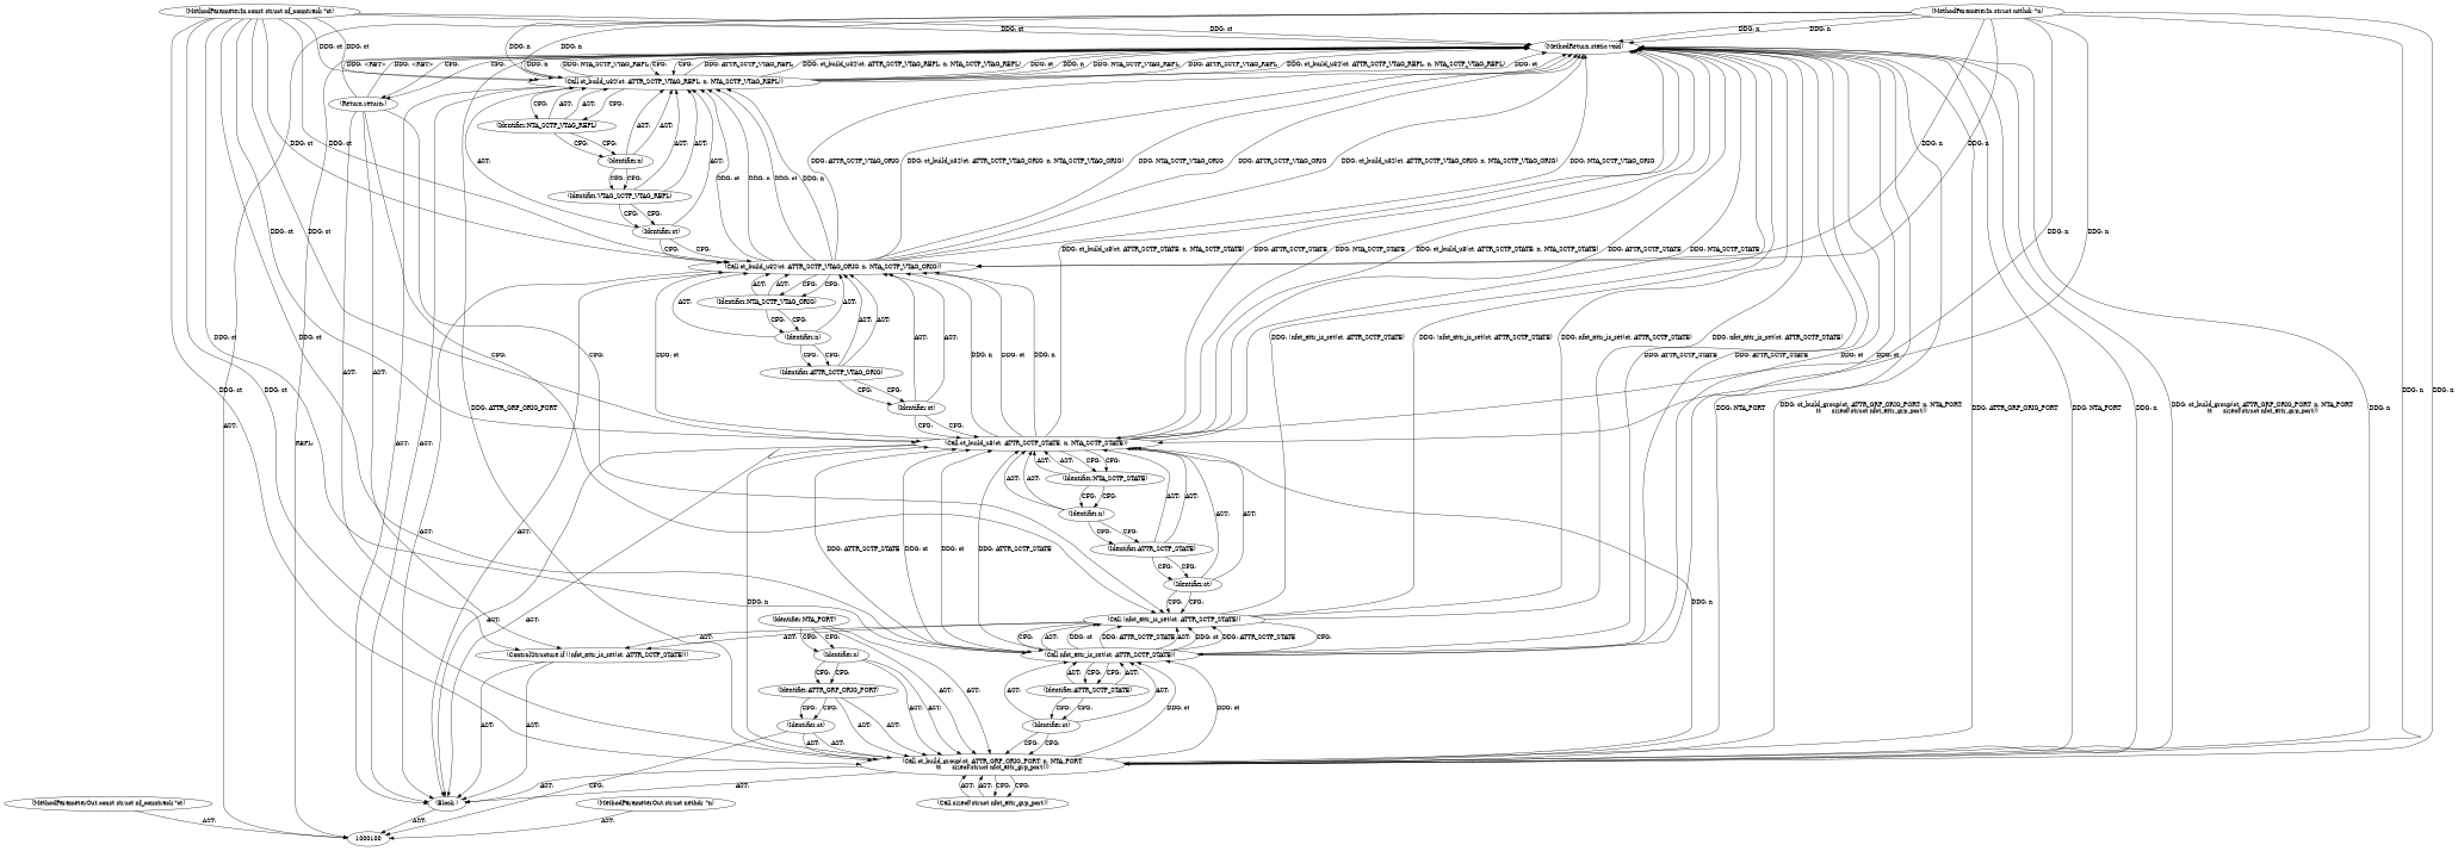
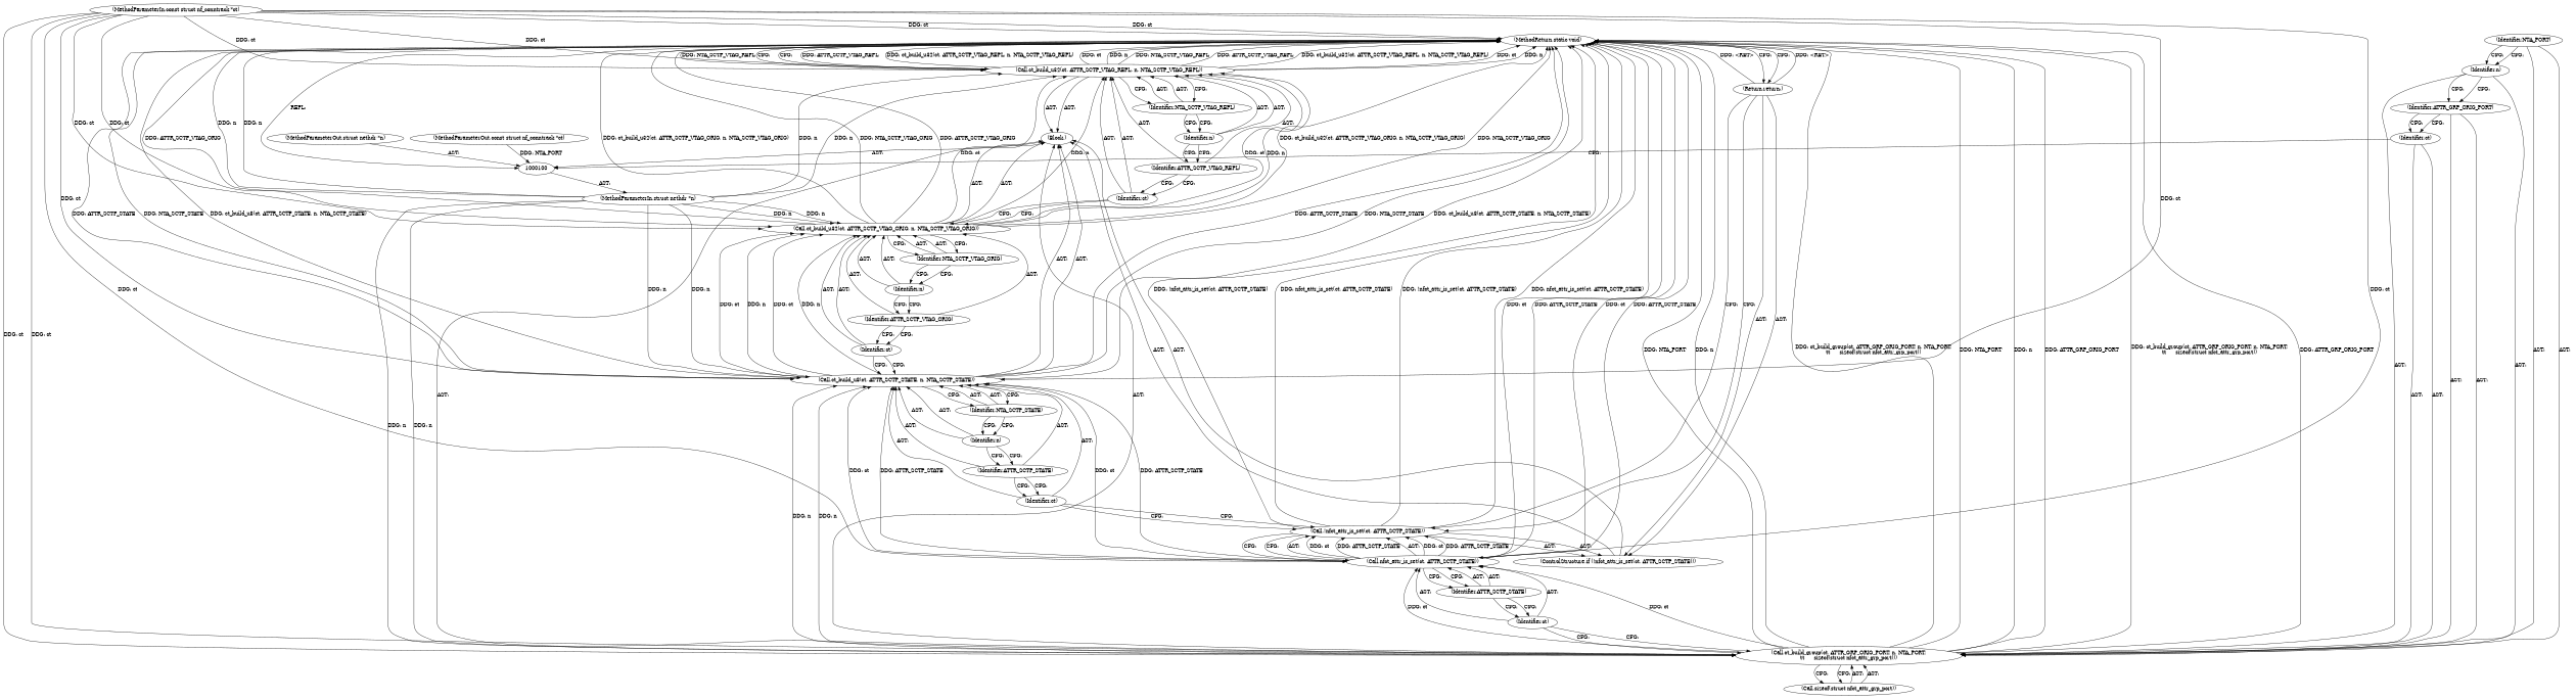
  digraph {
    n1 [label="(MethodReturn,static void)"]
    n2 [label="(Call,ct_build_u32(ct, ATTR_SCTP_VTAG_REPL, n, NTA_SCTP_VTAG_REPL))"]
    n3 [label="(Return,return;)"]
    1000100
    n5 [label="(Identifier,NTA_SCTP_VTAG_REPL)"]
    n6 [label="(Block,)"]
    n7 [label="(ControlStructure,if (!nfct_attr_is_set(ct, ATTR_SCTP_STATE)))"]
    n8 [label="(Call,!nfct_attr_is_set(ct, ATTR_SCTP_STATE))"]
    n9 [label="(MethodParameterIn,const struct nf_conntrack *ct)"]
    n10 [label="(Call,ct_build_group(ct, ATTR_GRP_ORIG_PORT, n, NTA_PORT,\n\t\t      sizeof(struct nfct_attr_grp_port)))"]
    n11 [label="(Call,nfct_attr_is_set(ct, ATTR_SCTP_STATE))"]
    n12 [label="(Call,ct_build_u8(ct, ATTR_SCTP_STATE, n, NTA_SCTP_STATE))"]
    n13 [label="(Call,ct_build_u32(ct, ATTR_SCTP_VTAG_ORIG, n, NTA_SCTP_VTAG_ORIG))"]
    n14 [label="(Call,sizeof(struct nfct_attr_grp_port))"]
    n15 [label="(Identifier,ATTR_SCTP_STATE)"]
    n16 [label="(Identifier,NTA_SCTP_STATE)"]
    n17 [label="(Identifier,NTA_SCTP_VTAG_ORIG)"]
    n18 [label="(MethodParameterOut,const struct nf_conntrack *ct)"]
    n19 [label="(MethodParameterIn,struct nethdr *n)"]
    n20 [label="(MethodParameterOut,struct nethdr *n)"]
    n21 [label="(Identifier,ct)"]
-   n22 [label="(Identifier,VTAG_SCTP_VTAG_REPL)"]
+   n22 [label="(Identifier,ATTR_SCTP_VTAG_REPL)"]
    n23 [label="(Identifier,n)"]
    n24 [label="(Identifier,ct)"]
    n25 [label="(Identifier,ATTR_GRP_ORIG_PORT)"]
    n26 [label="(Identifier,n)"]
    n27 [label="(Identifier,NTA_PORT)"]
    n28 [label="(Identifier,ct)"]
    n29 [label="(Identifier,ct)"]
    n30 [label="(Identifier,ATTR_SCTP_STATE)"]
    n31 [label="(Identifier,n)"]
    n32 [label="(Identifier,ct)"]
    n33 [label="(Identifier,ATTR_SCTP_VTAG_ORIG)"]
    n34 [label="(Identifier,n)"]
    n1 -> n2 [label="CFG: "]
    n1 -> n2 [label="CFG: "]
    n1 -> n3 [label="CFG: "]
    n1 -> n3 [label="CFG: "]
    n1 -> 1000100 [label="REPL: "]
    n2 -> n1 [label="DDG: ATTR_SCTP_VTAG_REPL"]
    n2 -> n1 [label="DDG: ct_build_u32(ct, ATTR_SCTP_VTAG_REPL, n, NTA_SCTP_VTAG_REPL)"]
    n2 -> n1 [label="DDG: ct"]
    n2 -> n1 [label="DDG: n"]
    n2 -> n1 [label="DDG: NTA_SCTP_VTAG_REPL"]
    n2 -> n1 [label="DDG: ATTR_SCTP_VTAG_REPL"]
    n2 -> n1 [label="DDG: ct_build_u32(ct, ATTR_SCTP_VTAG_REPL, n, NTA_SCTP_VTAG_REPL)"]
    n2 -> n1 [label="DDG: ct"]
    n2 -> n1 [label="DDG: n"]
    n2 -> n1 [label="DDG: NTA_SCTP_VTAG_REPL"]
    n2 -> n5 [label="CFG: "]
    n2 -> n5 [label="CFG: "]
    n2 -> n6 [label="AST: "]
    n2 -> n6 [label="AST: "]
    n3 -> n1 [label="DDG: <RET>"]
    n3 -> n1 [label="DDG: <RET>"]
    n3 -> n7 [label="AST: "]
    n3 -> n7 [label="AST: "]
    n3 -> n8 [label="CFG: "]
    n3 -> n8 [label="CFG: "]
    n5 -> n2 [label="AST: "]
    n5 -> n2 [label="AST: "]
    n5 -> n23 [label="CFG: "]
    n5 -> n23 [label="CFG: "]
    n6 -> 1000100 [label="AST: "]
    n7 -> n6 [label="AST: "]
    n7 -> n6 [label="AST: "]
    n8 -> n1 [label="DDG: !nfct_attr_is_set(ct, ATTR_SCTP_STATE)"]
    n8 -> n1 [label="DDG: nfct_attr_is_set(ct, ATTR_SCTP_STATE)"]
    n8 -> n1 [label="DDG: !nfct_attr_is_set(ct, ATTR_SCTP_STATE)"]
    n8 -> n1 [label="DDG: nfct_attr_is_set(ct, ATTR_SCTP_STATE)"]
    n8 -> n7 [label="AST: "]
    n8 -> n7 [label="AST: "]
    n8 -> n11 [label="CFG: "]
    n8 -> n11 [label="CFG: "]
    n9 -> n1 [label="DDG: ct"]
    n9 -> n1 [label="DDG: ct"]
    n9 -> n2 [label="DDG: ct"]
    n9 -> n2 [label="DDG: ct"]
    n9 -> n10 [label="DDG: ct"]
    n9 -> n10 [label="DDG: ct"]
    n9 -> n11 [label="DDG: ct"]
    n9 -> n11 [label="DDG: ct"]
    n9 -> n12 [label="DDG: ct"]
    n9 -> n12 [label="DDG: ct"]
    n9 -> n13 [label="DDG: ct"]
    n9 -> n13 [label="DDG: ct"]
    n10 -> n1 [label="DDG: NTA_PORT"]
    n10 -> n1 [label="DDG: n"]
    n10 -> n1 [label="DDG: ct_build_group(ct, ATTR_GRP_ORIG_PORT, n, NTA_PORT,\n\t\t      sizeof(struct nfct_attr_grp_port))"]
    n10 -> n1 [label="DDG: ATTR_GRP_ORIG_PORT"]
    n10 -> n1 [label="DDG: NTA_PORT"]
    n10 -> n1 [label="DDG: n"]
    n10 -> n1 [label="DDG: ct_build_group(ct, ATTR_GRP_ORIG_PORT, n, NTA_PORT,\n\t\t      sizeof(struct nfct_attr_grp_port))"]
    n10 -> n1 [label="DDG: ATTR_GRP_ORIG_PORT"]
    n10 -> n6 [label="AST: "]
    n10 -> n6 [label="AST: "]
    n10 -> n11 [label="DDG: ct"]
    n10 -> n11 [label="DDG: ct"]
    n10 -> n12 [label="DDG: n"]
    n10 -> n12 [label="DDG: n"]
    n10 -> n14 [label="CFG: "]
    n10 -> n14 [label="CFG: "]
    n11 -> n1 [label="DDG: ct"]
    n11 -> n1 [label="DDG: ATTR_SCTP_STATE"]
    n11 -> n1 [label="DDG: ct"]
    n11 -> n1 [label="DDG: ATTR_SCTP_STATE"]
    n11 -> n8 [label="AST: "]
    n11 -> n8 [label="DDG: ct"]
    n11 -> n8 [label="DDG: ATTR_SCTP_STATE"]
    n11 -> n8 [label="AST: "]
    n11 -> n8 [label="DDG: ct"]
    n11 -> n8 [label="DDG: ATTR_SCTP_STATE"]
    n11 -> n12 [label="DDG: ct"]
    n11 -> n12 [label="DDG: ATTR_SCTP_STATE"]
    n11 -> n12 [label="DDG: ct"]
    n11 -> n12 [label="DDG: ATTR_SCTP_STATE"]
    n11 -> n15 [label="CFG: "]
    n11 -> n15 [label="CFG: "]
    n12 -> n1 [label="DDG: ct_build_u8(ct, ATTR_SCTP_STATE, n, NTA_SCTP_STATE)"]
    n12 -> n1 [label="DDG: ATTR_SCTP_STATE"]
    n12 -> n1 [label="DDG: NTA_SCTP_STATE"]
    n12 -> n1 [label="DDG: ct_build_u8(ct, ATTR_SCTP_STATE, n, NTA_SCTP_STATE)"]
    n12 -> n1 [label="DDG: ATTR_SCTP_STATE"]
    n12 -> n1 [label="DDG: NTA_SCTP_STATE"]
    n12 -> n6 [label="AST: "]
    n12 -> n6 [label="AST: "]
    n12 -> n13 [label="DDG: ct"]
    n12 -> n13 [label="DDG: n"]
    n12 -> n13 [label="DDG: ct"]
    n12 -> n13 [label="DDG: n"]
    n12 -> n16 [label="CFG: "]
    n12 -> n16 [label="CFG: "]
    n13 -> n1 [label="DDG: ct_build_u32(ct, ATTR_SCTP_VTAG_ORIG, n, NTA_SCTP_VTAG_ORIG)"]
    n13 -> n1 [label="DDG: NTA_SCTP_VTAG_ORIG"]
    n13 -> n1 [label="DDG: ATTR_SCTP_VTAG_ORIG"]
    n13 -> n1 [label="DDG: ct_build_u32(ct, ATTR_SCTP_VTAG_ORIG, n, NTA_SCTP_VTAG_ORIG)"]
    n13 -> n1 [label="DDG: NTA_SCTP_VTAG_ORIG"]
    n13 -> n1 [label="DDG: ATTR_SCTP_VTAG_ORIG"]
    n13 -> n2 [label="DDG: ct"]
    n13 -> n2 [label="DDG: n"]
    n13 -> n2 [label="DDG: ct"]
    n13 -> n2 [label="DDG: n"]
    n13 -> n6 [label="AST: "]
    n13 -> n6 [label="AST: "]
    n13 -> n17 [label="CFG: "]
    n13 -> n17 [label="CFG: "]
    n14 -> n10 [label="AST: "]
    n14 -> n10 [label="AST: "]
    n15 -> n11 [label="AST: "]
    n15 -> n11 [label="AST: "]
    n15 -> n28 [label="CFG: "]
    n15 -> n28 [label="CFG: "]
    n16 -> n12 [label="AST: "]
    n16 -> n12 [label="AST: "]
    n16 -> n31 [label="CFG: "]
    n16 -> n31 [label="CFG: "]
    n17 -> n13 [label="AST: "]
    n17 -> n13 [label="AST: "]
    n17 -> n34 [label="CFG: "]
    n17 -> n34 [label="CFG: "]
-   n18 -> 1000100 [label="AST: "]
+   n18 -> 1000100 [label="DDG: NTA_PORT"]
    n19 -> n1 [label="DDG: n"]
    n19 -> n1 [label="DDG: n"]
    n19 -> n2 [label="DDG: n"]
    n19 -> n2 [label="DDG: n"]
-   n19 -> 1000100 [label="AST: "]
+   1000100 -> n19 [label="AST: "]
    n19 -> n10 [label="DDG: n"]
    n19 -> n10 [label="DDG: n"]
    n19 -> n12 [label="DDG: n"]
    n19 -> n12 [label="DDG: n"]
    n19 -> n13 [label="DDG: n"]
    n19 -> n13 [label="DDG: n"]
    n20 -> 1000100 [label="AST: "]
    n21 -> n2 [label="AST: "]
    n21 -> n2 [label="AST: "]
    n21 -> n13 [label="CFG: "]
    n21 -> n13 [label="CFG: "]
    n22 -> n2 [label="AST: "]
    n22 -> n2 [label="AST: "]
    n22 -> n21 [label="CFG: "]
    n22 -> n21 [label="CFG: "]
    n23 -> n2 [label="AST: "]
    n23 -> n2 [label="AST: "]
    n23 -> n22 [label="CFG: "]
    n23 -> n22 [label="CFG: "]
    n24 -> 1000100 [label="CFG: "]
    n24 -> n10 [label="AST: "]
    n24 -> n10 [label="AST: "]
    n25 -> n10 [label="AST: "]
    n25 -> n10 [label="AST: "]
    n25 -> n24 [label="CFG: "]
    n25 -> n24 [label="CFG: "]
    n26 -> n10 [label="AST: "]
    n26 -> n10 [label="AST: "]
    n26 -> n25 [label="CFG: "]
    n26 -> n25 [label="CFG: "]
    n27 -> n10 [label="AST: "]
    n27 -> n10 [label="AST: "]
    n27 -> n26 [label="CFG: "]
    n27 -> n26 [label="CFG: "]
    n28 -> n10 [label="CFG: "]
    n28 -> n10 [label="CFG: "]
    n28 -> n11 [label="AST: "]
    n28 -> n11 [label="AST: "]
    n29 -> n8 [label="CFG: "]
    n29 -> n8 [label="CFG: "]
    n29 -> n12 [label="AST: "]
    n29 -> n12 [label="AST: "]
    n30 -> n12 [label="AST: "]
    n30 -> n12 [label="AST: "]
    n30 -> n29 [label="CFG: "]
    n30 -> n29 [label="CFG: "]
    n31 -> n12 [label="AST: "]
    n31 -> n12 [label="AST: "]
    n31 -> n30 [label="CFG: "]
    n31 -> n30 [label="CFG: "]
    n32 -> n12 [label="CFG: "]
    n32 -> n12 [label="CFG: "]
    n32 -> n13 [label="AST: "]
    n32 -> n13 [label="AST: "]
    n33 -> n13 [label="AST: "]
    n33 -> n13 [label="AST: "]
    n33 -> n32 [label="CFG: "]
    n33 -> n32 [label="CFG: "]
    n34 -> n13 [label="AST: "]
    n34 -> n13 [label="AST: "]
    n34 -> n33 [label="CFG: "]
    n34 -> n33 [label="CFG: "]
  }
